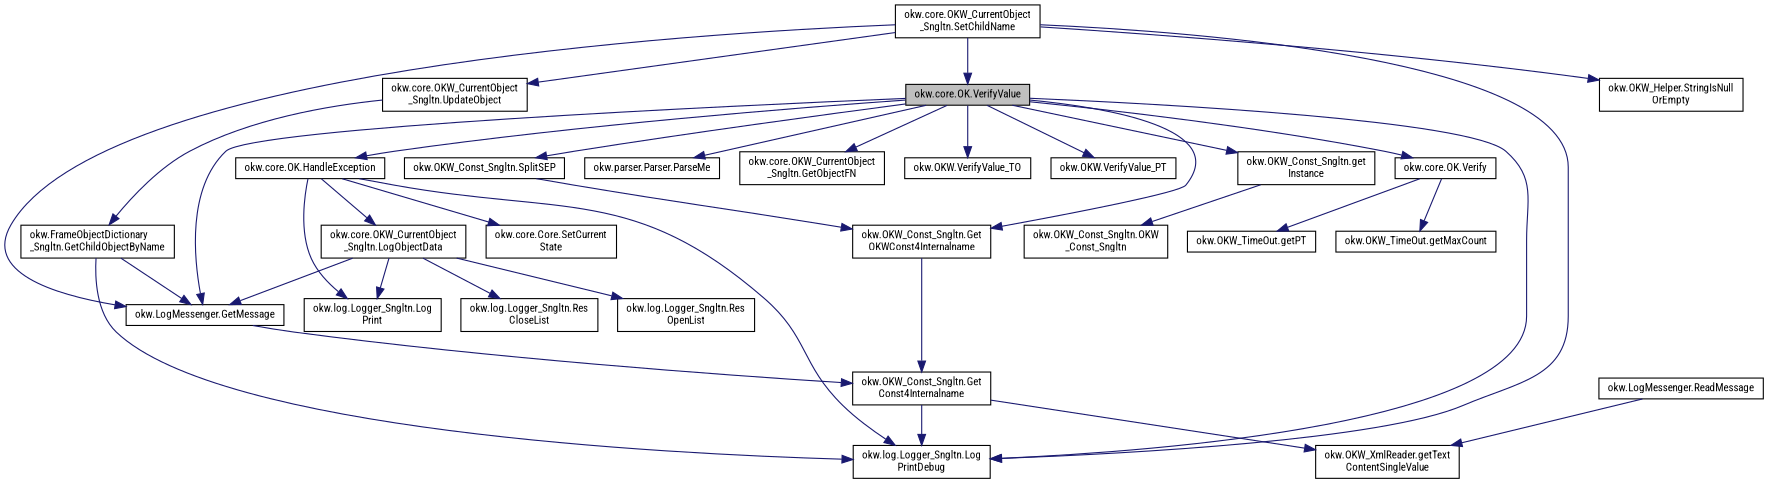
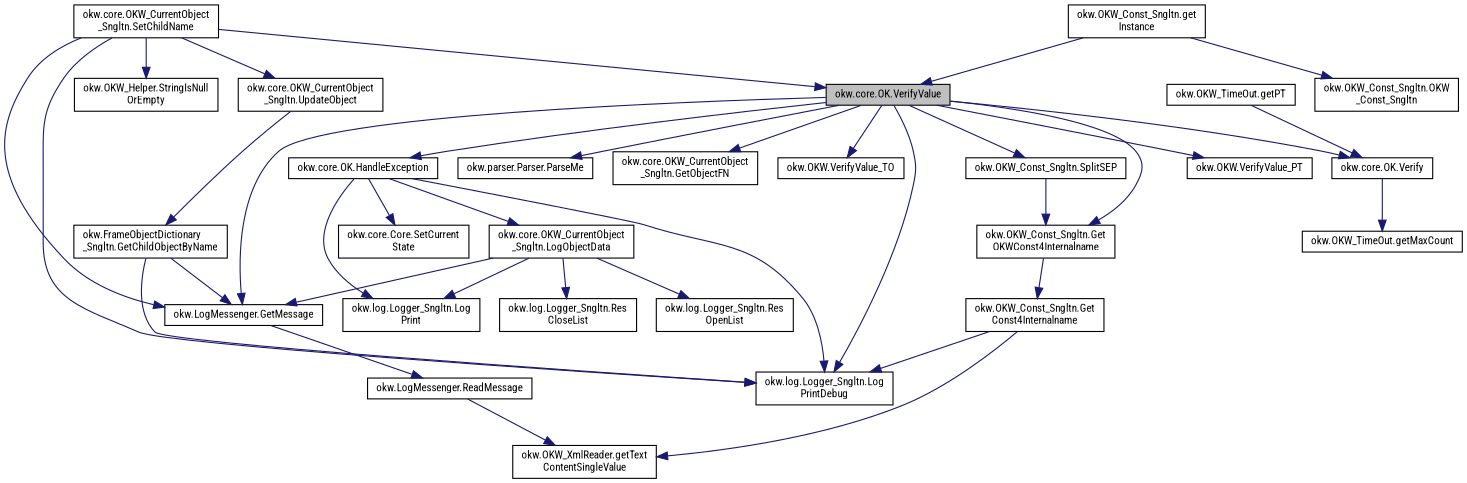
  digraph {
    fontname="Roboto Condensed"
    rankdir=TB
    node [color=black fillcolor=white fontname="Roboto Condensed" fontsize=10 shape=record style=filled]
    edge [color=midnightblue fontname="Roboto Condensed" fontsize=10 labelfontname=Helvetica labelfontsize=10 style=solid]
    n1 [fillcolor=grey75 fontcolor=black height=0.2 label="okw.core.OK.VerifyValue" width=0.4]
    n2 [height=0.2 label="okw.OKW_Const_Sngltn.get\lInstance" width=0.4]
    n3 [height=0.2 label="okw.OKW_Const_Sngltn.Get\lOKWConst4Internalname" width=0.4]
    n4 [height=0.2 label="okw.log.Logger_Sngltn.Log\lPrintDebug" width=0.4]
    n5 [height=0.2 label="okw.LogMessenger.GetMessage" width=0.4]
    n6 [height=0.2 label="okw.OKW_Const_Sngltn.SplitSEP" width=0.4]
    n7 [height=0.2 label="okw.parser.Parser.ParseMe" width=0.4]
    n8 [height=0.2 label="okw.core.OKW_CurrentObject\l_Sngltn.GetObjectFN" width=0.4]
    n9 [height=0.2 label="okw.OKW.VerifyValue_TO" width=0.4]
    n10 [height=0.2 label="okw.OKW.VerifyValue_PT" width=0.4]
    n11 [height=0.2 label="okw.core.OK.Verify" width=0.4]
    n12 [height=0.2 label="okw.core.OK.HandleException" width=0.4]
    n13 [height=0.2 label="okw.OKW_Const_Sngltn.OKW\l_Const_Sngltn" width=0.4]
    n14 [height=0.2 label="okw.OKW_Const_Sngltn.Get\lConst4Internalname" width=0.4]
    n15 [height=0.2 label="okw.LogMessenger.ReadMessage" width=0.4]
    n16 [height=0.2 label="okw.core.OKW_CurrentObject\l_Sngltn.SetChildName" width=0.4]
    n17 [height=0.2 label="okw.OKW_Helper.StringIsNull\lOrEmpty" width=0.4]
    n18 [height=0.2 label="okw.core.OKW_CurrentObject\l_Sngltn.UpdateObject" width=0.4]
    n19 [height=0.2 label="okw.OKW_TimeOut.getMaxCount" width=0.4]
    n20 [height=0.2 label="okw.OKW_TimeOut.getPT" width=0.4]
    n21 [height=0.2 label="okw.log.Logger_Sngltn.Log\lPrint" width=0.4]
    n22 [height=0.2 label="okw.core.OKW_CurrentObject\l_Sngltn.LogObjectData" width=0.4]
    n23 [height=0.2 label="okw.core.Core.SetCurrent\lState" width=0.4]
    n24 [height=0.2 label="okw.OKW_XmlReader.getText\lContentSingleValue" width=0.4]
    n25 [height=0.2 label="okw.FrameObjectDictionary\l_Sngltn.GetChildObjectByName" width=0.4]
    n26 [height=0.2 label="okw.log.Logger_Sngltn.Res\lOpenList" width=0.4]
    n27 [height=0.2 label="okw.log.Logger_Sngltn.Res\lCloseList" width=0.4]
-   n1 -> n2
+   n2 -> n1
    n1 -> n3
    n1 -> n4
    n1 -> n5
    n1 -> n6
    n1 -> n7
    n1 -> n8
    n1 -> n9
    n1 -> n10
    n1 -> n11
    n1 -> n12
    n2 -> n13
    n3 -> n14
-   n5 -> n14
+   n5 -> n15
    n6 -> n3
    n11 -> n19
-   n11 -> n20
+   n20 -> n11
    n12 -> n4
    n12 -> n21
    n12 -> n22
    n12 -> n23
    n14 -> n4
    n14 -> n24
    n15 -> n24
    n16 -> n1
    n16 -> n4
    n16 -> n5
    n16 -> n17
    n16 -> n18
    n18 -> n25
    n22 -> n5
    n22 -> n21
    n22 -> n26
    n22 -> n27
    n25 -> n4
    n25 -> n5
  }
